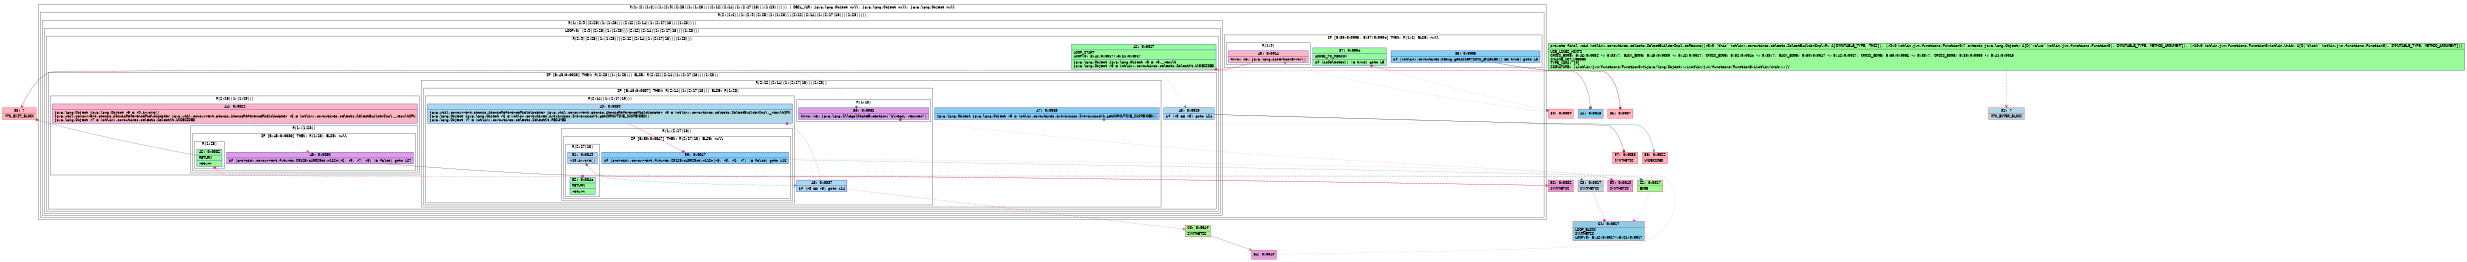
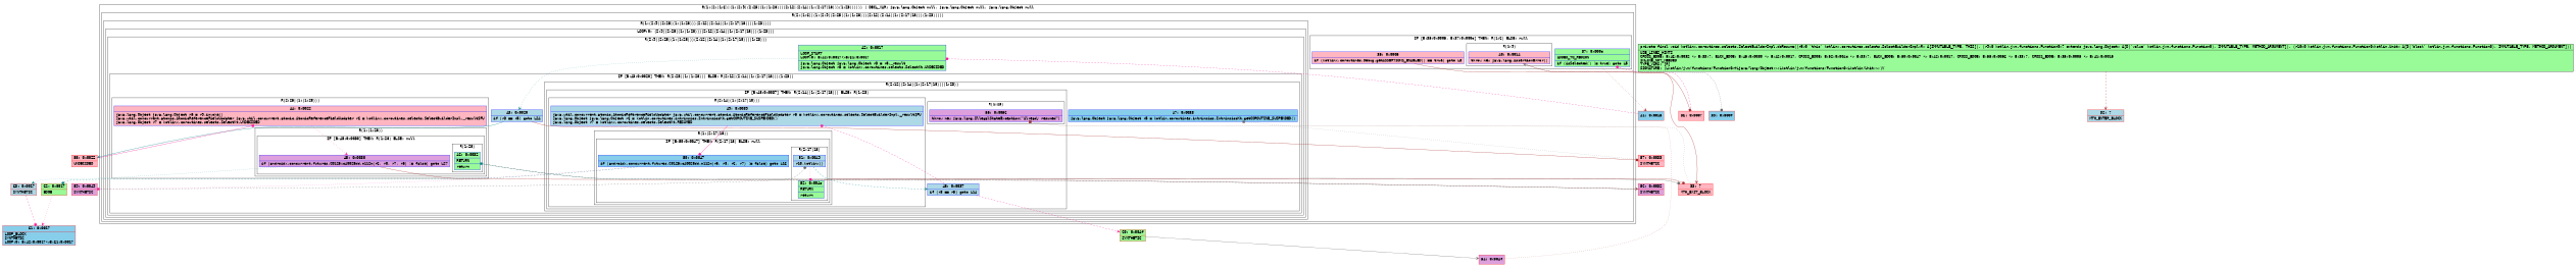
  digraph {
    fontname="DejaVu Sans Mono"
    node [color=blue fillcolor=palegreen fontname="DejaVu Sans Mono" shape=record style=filled]
    edge [arrowhead=box color=deeppink fontname="DejaVu Sans Mono" style=dotted]
    n1 [fillcolor=lightpink label="{40\:\ 0x0014|throw new java.lang.AssertionError()\l}"]
-   n2 [fillcolor=skyblue label="{35\:\ 0x0005|if (kotlinx.coroutines.Debug.getASSERTIONS_ENABLED() == true) goto L3\l}"]
+   n2 [fillcolor=lightpink label="{35\:\ 0x0005|if (kotlinx.coroutines.Debug.getASSERTIONS_ENABLED() == true) goto L3\l}"]
    n3 [label="{37\:\ 0x000c|ADDED_TO_REGION\l|if (isSelected() != true) goto L5\l}"]
    n4 [label="{46\:\ 0x0032|RETURN\l|return\l}"]
    n5 [fillcolor=plum label="{45\:\ 0x0030|if (androidx.concurrent.futures.C0125xc40028dd.m112m(r6, r8, r7, r5) != false) goto L27\l}"]
    n6 [fillcolor=lightpink label="{44\:\ 0x0022|java.lang.Object java.lang.Object r5 = r9.invoke()\ljava.util.concurrent.atomic.AtomicReferenceFieldUpdater java.util.concurrent.atomic.AtomicReferenceFieldUpdater r6 = kotlinx.coroutines.selects.SelectBuilderImpl._result$FU\ljava.lang.Object r7 = kotlinx.coroutines.selects.SelectKt.UNDECIDED\l}"]
-   n7 [fillcolor=lightblue label="{51\:\ 0x0049|r10.invoke()\l}"]
+   n7 [fillcolor=lightblue label="{51\:\ 0x0049|r10.kotlinx()\l}"]
    n8 [label="{52\:\ 0x004c|RETURN\l|return\l}"]
    n9 [fillcolor=skyblue label="{50\:\ 0x0047|if (androidx.concurrent.futures.C0125xc40028dd.m112m(r5, r8, r6, r7) != false) goto L16\l}"]
    n10 [fillcolor=lightblue label="{49\:\ 0x0039|java.util.concurrent.atomic.AtomicReferenceFieldUpdater java.util.concurrent.atomic.AtomicReferenceFieldUpdater r5 = kotlinx.coroutines.selects.SelectBuilderImpl._result$FU\ljava.lang.Object java.lang.Object r6 = kotlin.coroutines.intrinsics.IntrinsicsKt.getCOROUTINE_SUSPENDED()\ljava.lang.Object r7 = kotlinx.coroutines.selects.SelectKt.RESUMED\l}"]
    n11 [fillcolor=plum label="{55\:\ 0x0056|throw new java.lang.IllegalStateException(\"Already resumed\")\l}"]
    n12 [fillcolor=lightblue label="{48\:\ 0x0037|if (r3 == r5) goto L14\l}"]
    n13 [fillcolor=skyblue label="{47\:\ 0x0033|java.lang.Object java.lang.Object r5 = kotlin.coroutines.intrinsics.IntrinsicsKt.getCOROUTINE_SUSPENDED()\l}"]
    n14 [fillcolor=lightblue label="{43\:\ 0x0020|if (r3 == r5) goto L24\l}"]
    n15 [label="{42\:\ 0x0017|LOOP_START\lLOOP:0: B:42:0x0017\-\>B:61:0x0017\l|java.lang.Object java.lang.Object r3 = r8._result\ljava.lang.Object r5 = kotlinx.coroutines.selects.SelectKt.UNDECIDED\l}"]
    n16 [color=red fillcolor=lightpink label="{33\:\ ?|MTH_EXIT_BLOCK\l}"]
    n17 [color=red fillcolor=lightpink label="{36\:\ 0x0007}"]
    n18 [color=red fillcolor=skyblue label="{41\:\ 0x0015}"]
-   n19 [color=red fillcolor=lightpink label="{39\:\ 0x000f}"]
+   n19 [color=red fillcolor=skyblue label="{39\:\ 0x000f}"]
    n20 [color=red fillcolor=plum label="{56\:\ 0x0032|SYNTHETIC\l}"]
    n21 [color=red fillcolor=lightblue label="{63\:\ 0x0017|SYNTHETIC\l}"]
    n22 [color=red fillcolor=plum label="{59\:\ 0x0049|SYNTHETIC\l}"]
    n23 [color=red label="{62\:\ 0x0017|EDGE\l}"]
    n24 [color=red label="{60\:\ 0x004f|SYNTHETIC\l}"]
    n25 [color=red fillcolor=lightpink label="{57\:\ 0x0033|SYNTHETIC\l}"]
    n26 [color=red fillcolor=lightpink label="{58\:\ 0x0022|UNDECIDED\l}"]
    n27 [color=red fillcolor=skyblue label="{61\:\ 0x0017|LOOP_BLOCK\lSYNTHETIC\lLOOP:0: B:42:0x0017\-\>B:61:0x0017\l}"]
    n28 [color=red fillcolor=plum label="{54\:\ 0x004f}"]
    n29 [color=red fillcolor=lightblue label="{32\:\ ?|MTH_ENTER_BLOCK\l}"]
    n30 [label="{private final void kotlinx.coroutines.selects.SelectBuilderImpl.doResume((r8v0 'this' kotlinx.coroutines.selects.SelectBuilderImpl\<R\> A[IMMUTABLE_TYPE, THIS]), (r9v0 kotlin.jvm.functions.Function0\<? extends java.lang.Object\> A[D('value' kotlin.jvm.functions.Function0), IMMUTABLE_TYPE, METHOD_ARGUMENT]), (r10v0 kotlin.jvm.functions.Function0\<kotlin.Unit\> A[D('block' kotlin.jvm.functions.Function0), IMMUTABLE_TYPE, METHOD_ARGUMENT]))  | USE_LINES_HINTS\lCROSS_EDGE: B:46:0x0032 \-\> B:33:?, BACK_EDGE: B:45:0x0030 \-\> B:42:0x0017, CROSS_EDGE: B:52:0x004c \-\> B:33:?, BACK_EDGE: B:50:0x0047 \-\> B:42:0x0017, CROSS_EDGE: B:55:0x0056 \-\> B:33:?, CROSS_EDGE: B:35:0x0005 \-\> B:41:0x0015\lINLINE_NOT_NEEDED\lTYPE_VARS: [R]\lSIGNATURE: (Lkotlin\/jvm\/functions\/Function0\<+Ljava\/lang\/Object;\>;Lkotlin\/jvm\/functions\/Function0\<Lkotlin\/Unit;\>;)V\l}" color=""]
    subgraph cluster_1 {
      label="R(1:(2:(1:6)|(1:(2:9|(2:25|(1:(1:28)))(2:12|(2:14|(1:(2:17|18)))(1:23)))))) | DECL_VAR: java.lang.Object null, java.lang.Object null, java.lang.Object null\l"
      subgraph cluster_2 {
        label="R(2:(1:6)|(1:(2:9|(2:25|(1:(1:28)))(2:12|(2:14|(1:(2:17|18)))(1:23)))))"
        subgraph cluster_3 {
          label="IF [B:35:0x0005, B:37:0x000c] THEN: R(1:6) ELSE: null"
          n2
          n3
          subgraph cluster_4 {
            label="R(1:9)"
            n1
          }
        }
        subgraph cluster_5 {
          label="R(1:(2:9|(2:25|(1:(1:28)))(2:12|(2:14|(1:(2:17|18)))(1:23))))"
          subgraph cluster_6 {
            label="LOOP:0: (2:9|(2:25|(1:(1:28)))(2:12|(2:14|(1:(2:17|18)))(1:23)))"
            subgraph cluster_7 {
              label="R(2:9|(2:25|(1:(1:28)))(2:12|(2:14|(1:(2:17|18)))(1:23)))"
              n15
              subgraph cluster_8 {
                label="IF [B:43:0x0020] THEN: R(2:25|(1:(1:28))) ELSE: R(2:12|(2:14|(1:(2:17|18)))(1:23))"
                n14
                subgraph cluster_9 {
                  label="R(2:25|(1:(1:28)))"
                  n6
                  subgraph cluster_10 {
                    label="R(1:(1:28))"
                    subgraph cluster_11 {
                      label="IF [B:45:0x0030] THEN: R(1:28) ELSE: null"
                      n5
                      subgraph cluster_12 {
                        label="R(1:28)"
                        n4
                      }
                    }
                  }
                }
                subgraph cluster_13 {
                  label="R(2:12|(2:14|(1:(2:17|18)))(1:23))"
                  n13
                  subgraph cluster_14 {
                    label="IF [B:48:0x0037] THEN: R(2:14|(1:(2:17|18))) ELSE: R(1:23)"
                    n12
                    subgraph cluster_15 {
                      label="R(2:14|(1:(2:17|18)))"
                      n10
                      subgraph cluster_16 {
                        label="R(1:(2:17|18))"
                        subgraph cluster_17 {
                          label="IF [B:50:0x0047] THEN: R(2:17|18) ELSE: null"
                          n9
                          subgraph cluster_18 {
                            label="R(2:17|18)"
                            n7
                            n8
                          }
                        }
                      }
                    }
                    subgraph cluster_19 {
                      label="R(1:23)"
                      n11
                    }
                  }
                }
              }
            }
          }
        }
      }
    }
    n1 -> n16 [arrowhead=vee color=brown style=solid]
    n2 -> n17 [color=brown style=solid]
-   n2 -> n18 [color=teal style=dashed]
    n3 -> n18 [arrowhead=vee color=brown]
    n3 -> n19 [color=gray40]
    n4 -> n16 [color=gray40 style=solid]
    n5 -> n20 [arrowhead=vee color=brown style=solid]
    n5 -> n21 [arrowhead=vee color=teal]
    n6 -> n5 [arrowhead=vee]
    n7 -> n8
    n7 -> n12 [arrowhead=vee color=teal style=dashed]
+   n8 -> n16 [color=brown style=solid]
    n9 -> n22
    n9 -> n23 [color=teal style=dashed]
    n10 -> n9 [style=solid]
    n12 -> n10 [style=dashed]
    n12 -> n24 [arrowhead=vee style=dashed]
    n14 -> n25 [color=brown style=solid]
    n14 -> n26 [arrowhead=vee color=teal style=solid]
    n15 -> n14 [arrowhead=vee color=teal]
    n16 -> n11 [color=gray40]
    n17 -> n3 [style=dashed]
    n18 -> n15 [style=dashed]
    n19 -> n1 [arrowhead=vee color=gray40]
-   n20 -> n4 [style=dashed]
+   n20 -> n4 [color=teal style=dashed]
    n21 -> n27 [style=dashed]
    n22 -> n7 [color=gray40 style=dashed]
    n23 -> n27 [arrowhead=vee]
    n24 -> n28 [arrowhead=vee color=gray40 style=solid]
    n25 -> n13 [color=gray40]
+   n26 -> n6 [style=solid]
    n28 -> n11 [color=brown]
    n30 -> n29 [arrowhead=vee color=brown style=dashed]
  }
